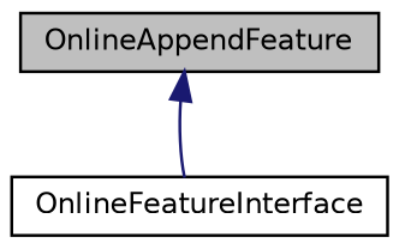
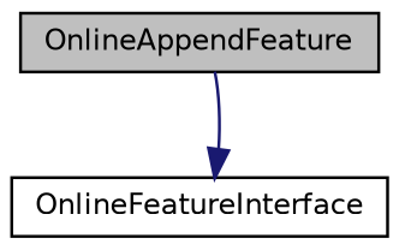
  digraph {
    node [color=black fontname=Helvetica fontsize=10 shape=record style=filled]
    n1 [fillcolor=grey75 fontcolor=black height=0.2 label=OnlineAppendFeature width=0.4]
    n2 [fillcolor=white height=0.2 label=OnlineFeatureInterface width=0.4]
-   n1 -> n2 [color=midnightblue dir=back fontname=Helvetica fontsize=10 labelfontname=Helvetica labelfontsize=10 style=solid]
+   n2 -> n1 [color=midnightblue dir=back fontname=Helvetica fontsize=10 labelfontname=Helvetica labelfontsize=10 style=solid]
  }
